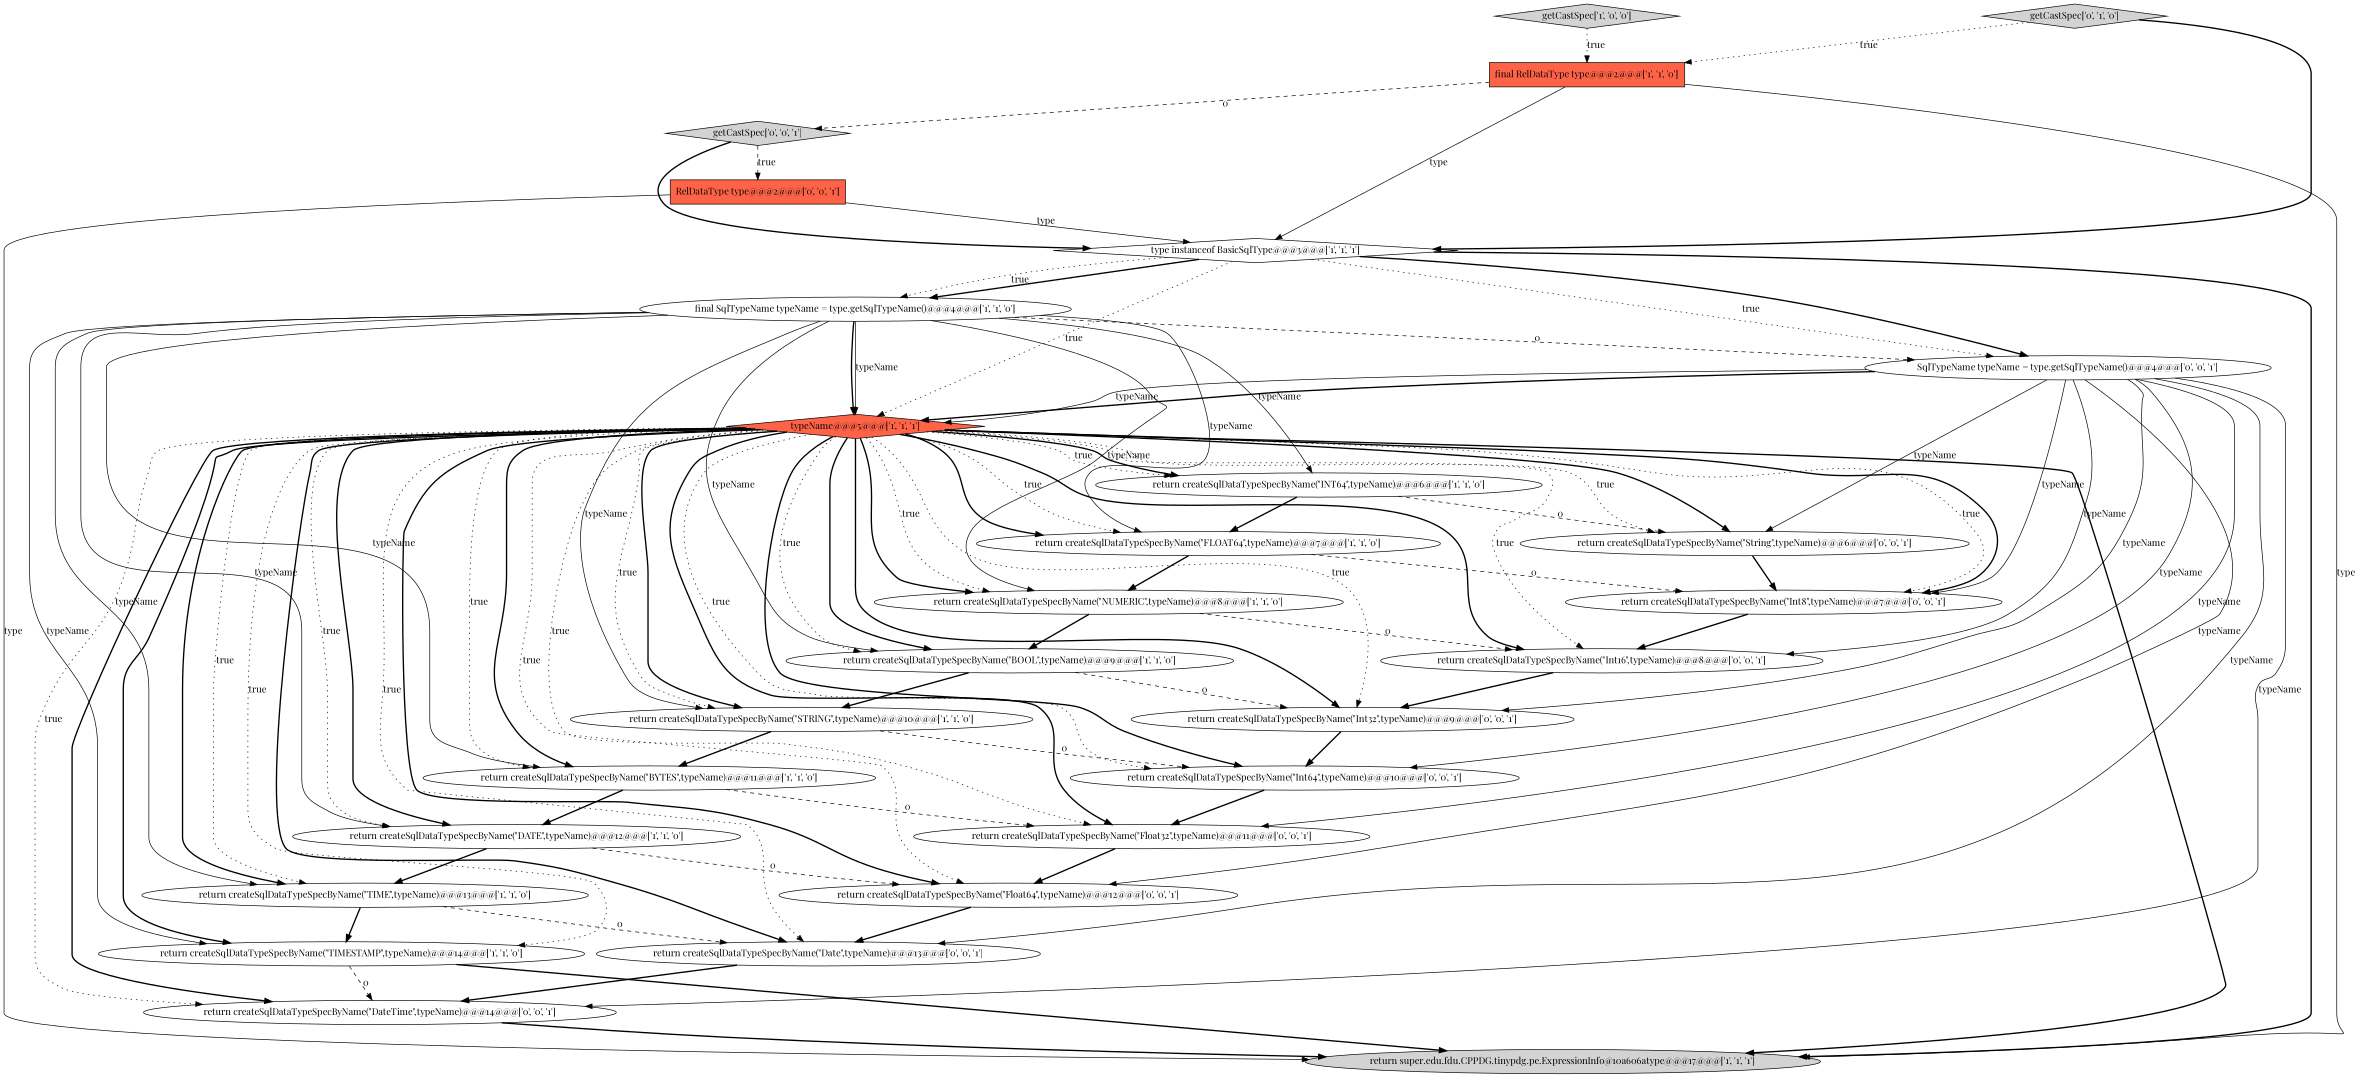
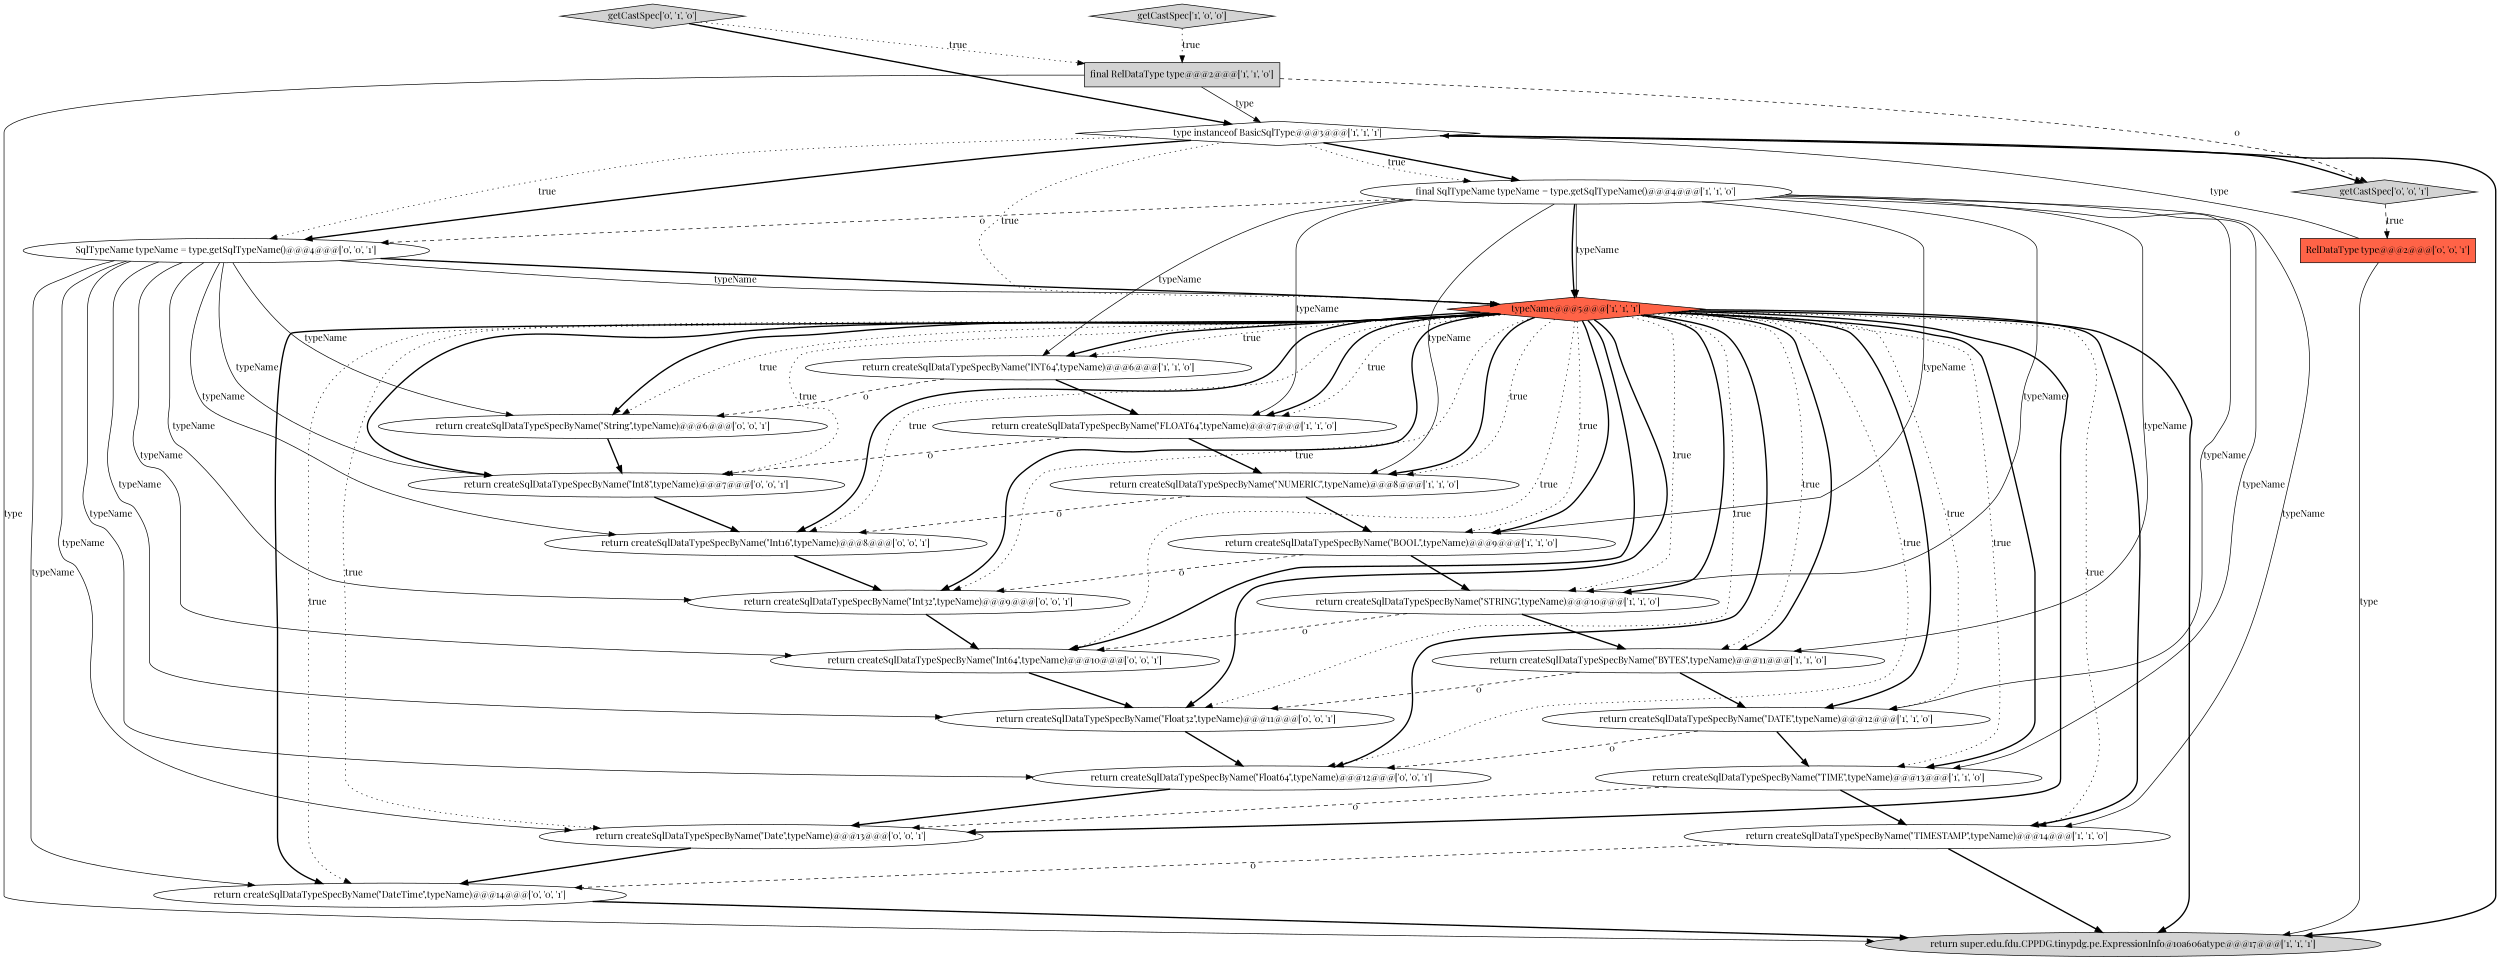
  digraph {
    fontname="Playfair Display"
    node [fillcolor=white fontname="Playfair Display" shape=ellipse style=filled]
    edge [fontname="Playfair Display" style=bold]
    n1 [fillcolor=lightgray label="getCastSpec['1', '0', '0']" shape=diamond]
-   n2 [fillcolor=tomato label="final RelDataType type@@@2@@@['1', '1', '0']" shape=box]
+   n2 [fillcolor=lightgray label="final RelDataType type@@@2@@@['1', '1', '0']" shape=box]
    n3 [label="type instanceof BasicSqlType@@@3@@@['1', '1', '1']" shape=diamond]
    n4 [fillcolor=lightgray label="return super.edu.fdu.CPPDG.tinypdg.pe.ExpressionInfo@10a606atype@@@17@@@['1', '1', '1']"]
    n5 [label="final SqlTypeName typeName = type.getSqlTypeName()@@@4@@@['1', '1', '0']"]
    n6 [fillcolor=tomato label="typeName@@@5@@@['1', '1', '1']" shape=diamond]
    n7 [label="SqlTypeName typeName = type.getSqlTypeName()@@@4@@@['0', '0', '1']"]
    n8 [fillcolor=lightgray label="getCastSpec['0', '0', '1']" shape=diamond]
    n9 [label="return createSqlDataTypeSpecByName(\"BOOL\",typeName)@@@9@@@['1', '1', '0']"]
    n10 [label="return createSqlDataTypeSpecByName(\"Int32\",typeName)@@@9@@@['0', '0', '1']"]
    n11 [label="return createSqlDataTypeSpecByName(\"STRING\",typeName)@@@10@@@['1', '1', '0']"]
    n12 [label="return createSqlDataTypeSpecByName(\"Int64\",typeName)@@@10@@@['0', '0', '1']"]
    n13 [label="return createSqlDataTypeSpecByName(\"BYTES\",typeName)@@@11@@@['1', '1', '0']"]
    n14 [label="return createSqlDataTypeSpecByName(\"String\",typeName)@@@6@@@['0', '0', '1']"]
    n15 [label="return createSqlDataTypeSpecByName(\"Int8\",typeName)@@@7@@@['0', '0', '1']"]
    n16 [label="return createSqlDataTypeSpecByName(\"Int16\",typeName)@@@8@@@['0', '0', '1']"]
    n17 [label="return createSqlDataTypeSpecByName(\"TIMESTAMP\",typeName)@@@14@@@['1', '1', '0']"]
    n18 [label="return createSqlDataTypeSpecByName(\"DateTime\",typeName)@@@14@@@['0', '0', '1']"]
    n19 [label="return createSqlDataTypeSpecByName(\"Float32\",typeName)@@@11@@@['0', '0', '1']"]
    n20 [label="return createSqlDataTypeSpecByName(\"FLOAT64\",typeName)@@@7@@@['1', '1', '0']"]
    n21 [label="return createSqlDataTypeSpecByName(\"NUMERIC\",typeName)@@@8@@@['1', '1', '0']"]
    n22 [label="return createSqlDataTypeSpecByName(\"TIME\",typeName)@@@13@@@['1', '1', '0']"]
    n23 [label="return createSqlDataTypeSpecByName(\"DATE\",typeName)@@@12@@@['1', '1', '0']"]
    n24 [label="return createSqlDataTypeSpecByName(\"INT64\",typeName)@@@6@@@['1', '1', '0']"]
    n25 [label="return createSqlDataTypeSpecByName(\"Date\",typeName)@@@13@@@['0', '0', '1']"]
    n26 [label="return createSqlDataTypeSpecByName(\"Float64\",typeName)@@@12@@@['0', '0', '1']"]
    n27 [fillcolor=lightgray label="getCastSpec['0', '1', '0']" shape=diamond]
    n28 [fillcolor=tomato label="RelDataType type@@@2@@@['0', '0', '1']" shape=box]
    n1 -> n2 [label=true style=dotted]
    n2 -> n3 [label=type style=solid]
    n2 -> n4 [label=type style=solid]
    n2 -> n8 [label=0 style=dashed]
    n3 -> n4
    n3 -> n5
    n3 -> n5 [label=true style=dotted]
    n3 -> n6 [label=true style=dotted]
    n3 -> n7 [label=true style=dotted]
    n3 -> n7
    n5 -> n6 [label=typeName style=solid]
    n5 -> n6
    n5 -> n7 [label=0 style=dashed]
    n5 -> n9 [label=typeName style=solid]
    n5 -> n11 [label=typeName style=solid]
    n5 -> n13 [label=typeName style=solid]
    n5 -> n17 [label=typeName style=solid]
    n5 -> n20 [label=typeName style=solid]
    n5 -> n21 [label=typeName style=solid]
    n5 -> n22 [label=typeName style=solid]
    n5 -> n23 [label=typeName style=solid]
    n5 -> n24 [label=typeName style=solid]
    n6 -> n4
    n6 -> n9 [label=true style=dotted]
    n6 -> n9
    n6 -> n10
    n6 -> n10 [label=true style=dotted]
    n6 -> n11
    n6 -> n11 [label=true style=dotted]
    n6 -> n12 [label=true style=dotted]
    n6 -> n12
    n6 -> n13 [label=true style=dotted]
    n6 -> n13
    n6 -> n14 [label=true style=dotted]
    n6 -> n14
    n6 -> n15 [label=true style=dotted]
    n6 -> n15
    n6 -> n16
    n6 -> n16 [label=true style=dotted]
    n6 -> n17 [label=true style=dotted]
    n6 -> n17
    n6 -> n18 [label=true style=dotted]
    n6 -> n18
    n6 -> n19 [label=true style=dotted]
    n6 -> n19
    n6 -> n20
    n6 -> n20 [label=true style=dotted]
    n6 -> n21
    n6 -> n21 [label=true style=dotted]
    n6 -> n22 [label=true style=dotted]
    n6 -> n22
    n6 -> n23 [label=true style=dotted]
    n6 -> n23
    n6 -> n24 [label=true style=dotted]
    n6 -> n24
    n6 -> n25
    n6 -> n25 [label=true style=dotted]
    n6 -> n26
    n6 -> n26 [label=true style=dotted]
    n7 -> n6
    n7 -> n6 [label=typeName style=solid]
    n7 -> n10 [label=typeName style=solid]
    n7 -> n12 [label=typeName style=solid]
    n7 -> n14 [label=typeName style=solid]
    n7 -> n15 [label=typeName style=solid]
    n7 -> n16 [label=typeName style=solid]
    n7 -> n18 [label=typeName style=solid]
    n7 -> n19 [label=typeName style=solid]
    n7 -> n25 [label=typeName style=solid]
    n7 -> n26 [label=typeName style=solid]
-   n8 -> n3
+   n3 -> n8
    n8 -> n28 [label=true style=dashed]
    n9 -> n10 [label=0 style=dashed]
    n9 -> n11
    n10 -> n12
    n11 -> n12 [label=0 style=dashed]
    n11 -> n13
    n12 -> n19
    n13 -> n19 [label=0 style=dashed]
    n13 -> n23
    n14 -> n15
    n15 -> n16
    n16 -> n10
    n17 -> n4
    n17 -> n18 [label=0 style=dashed]
    n18 -> n4
    n19 -> n26
    n20 -> n15 [label=0 style=dashed]
    n20 -> n21
    n21 -> n9
    n21 -> n16 [label=0 style=dashed]
    n22 -> n17
    n22 -> n25 [label=0 style=dashed]
    n23 -> n22
    n23 -> n26 [label=0 style=dashed]
    n24 -> n14 [label=0 style=dashed]
    n24 -> n20
    n25 -> n18
    n26 -> n25
    n27 -> n2 [label=true style=dotted]
    n27 -> n3
    n28 -> n3 [label=type style=solid]
    n28 -> n4 [label=type style=solid]
  }
